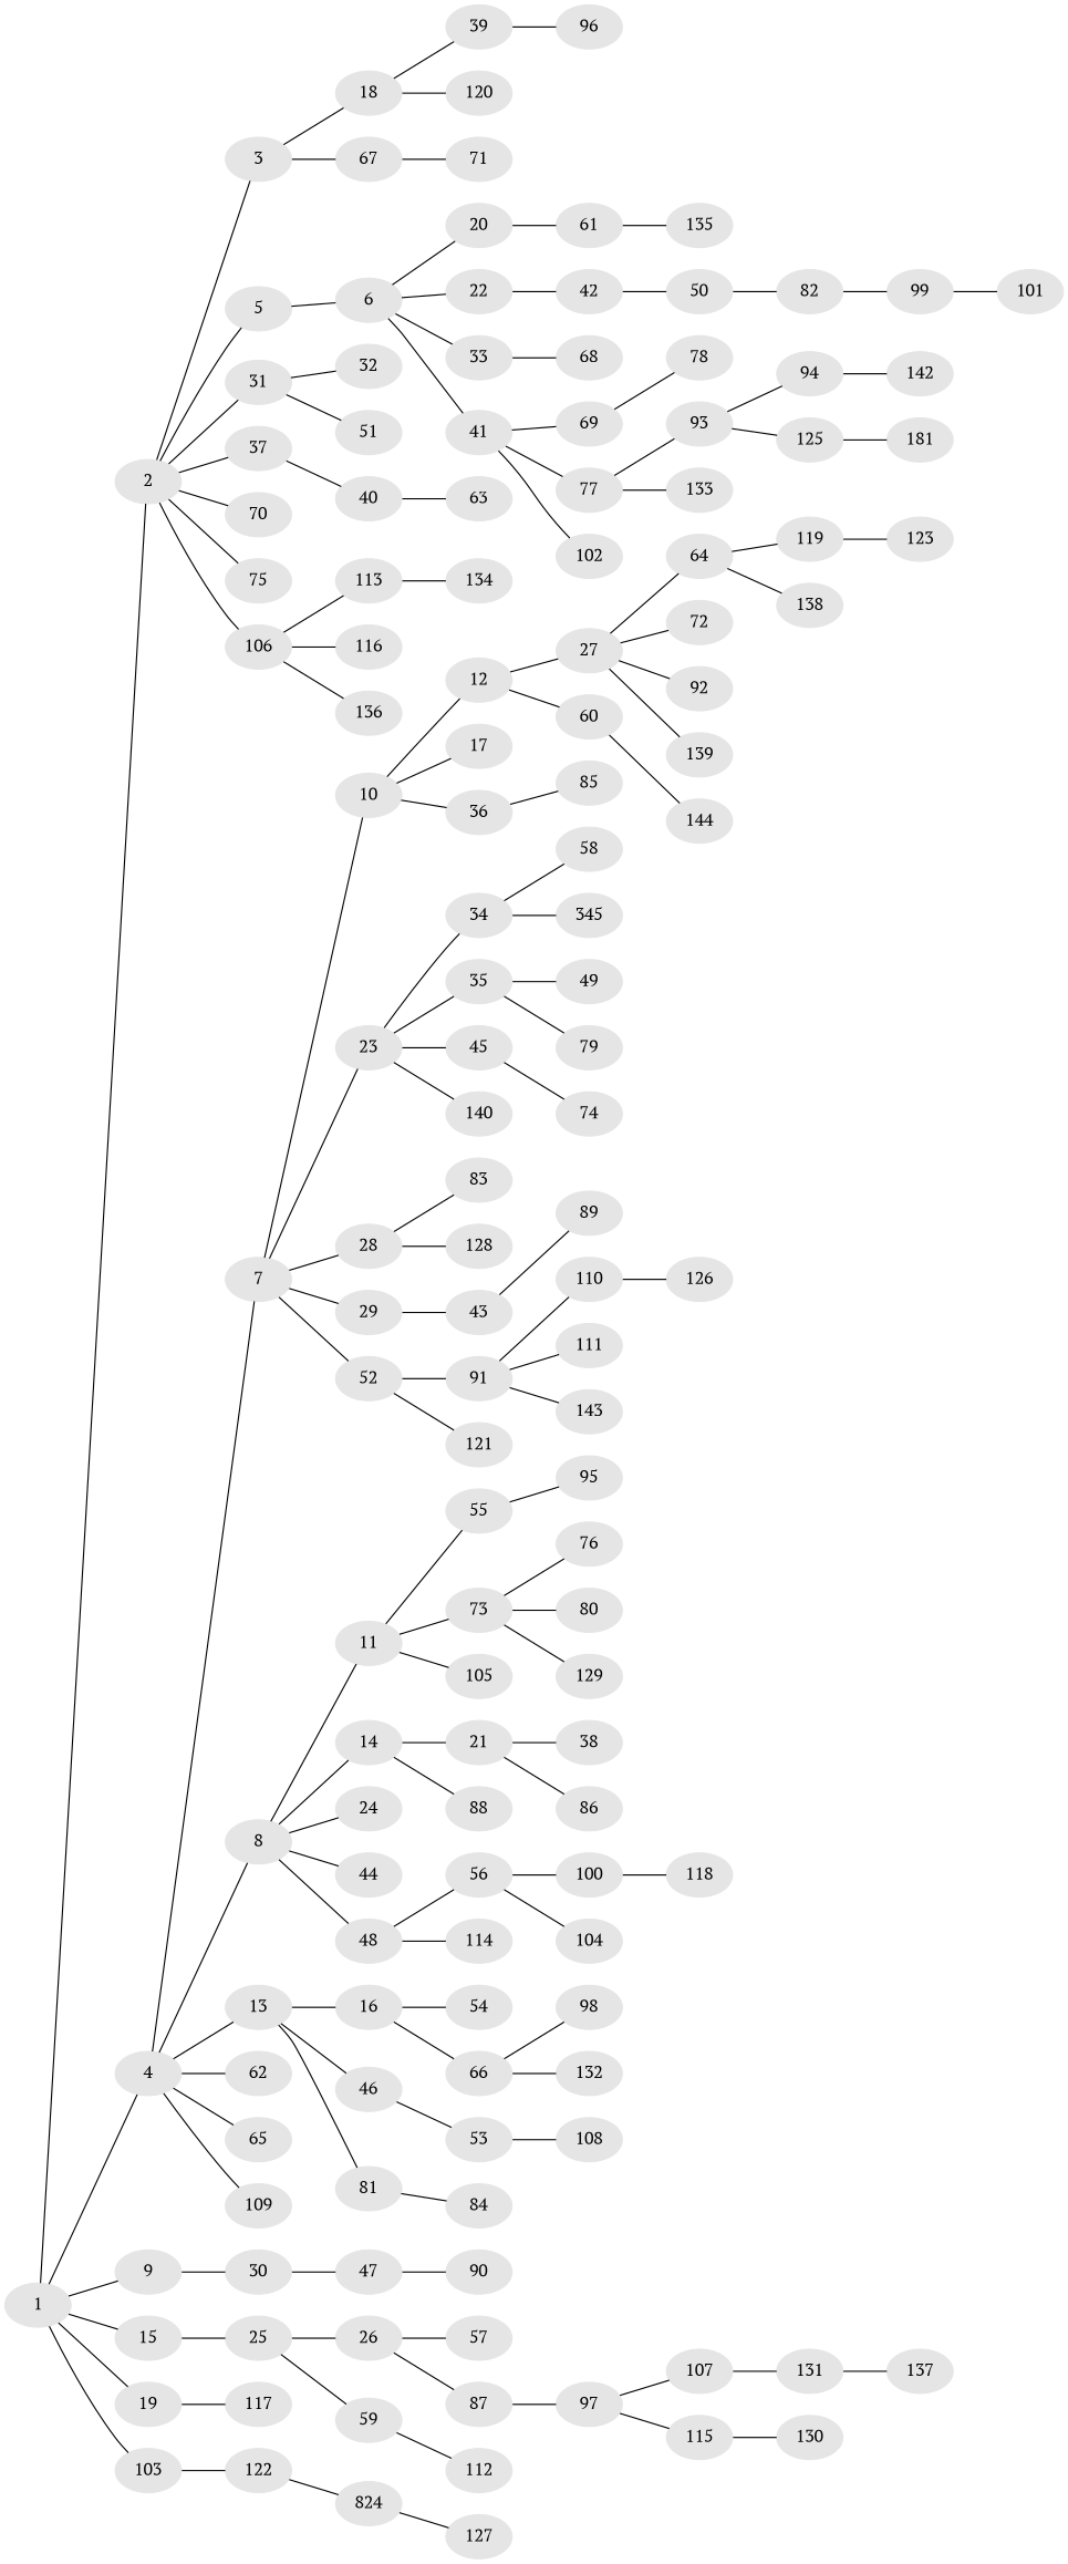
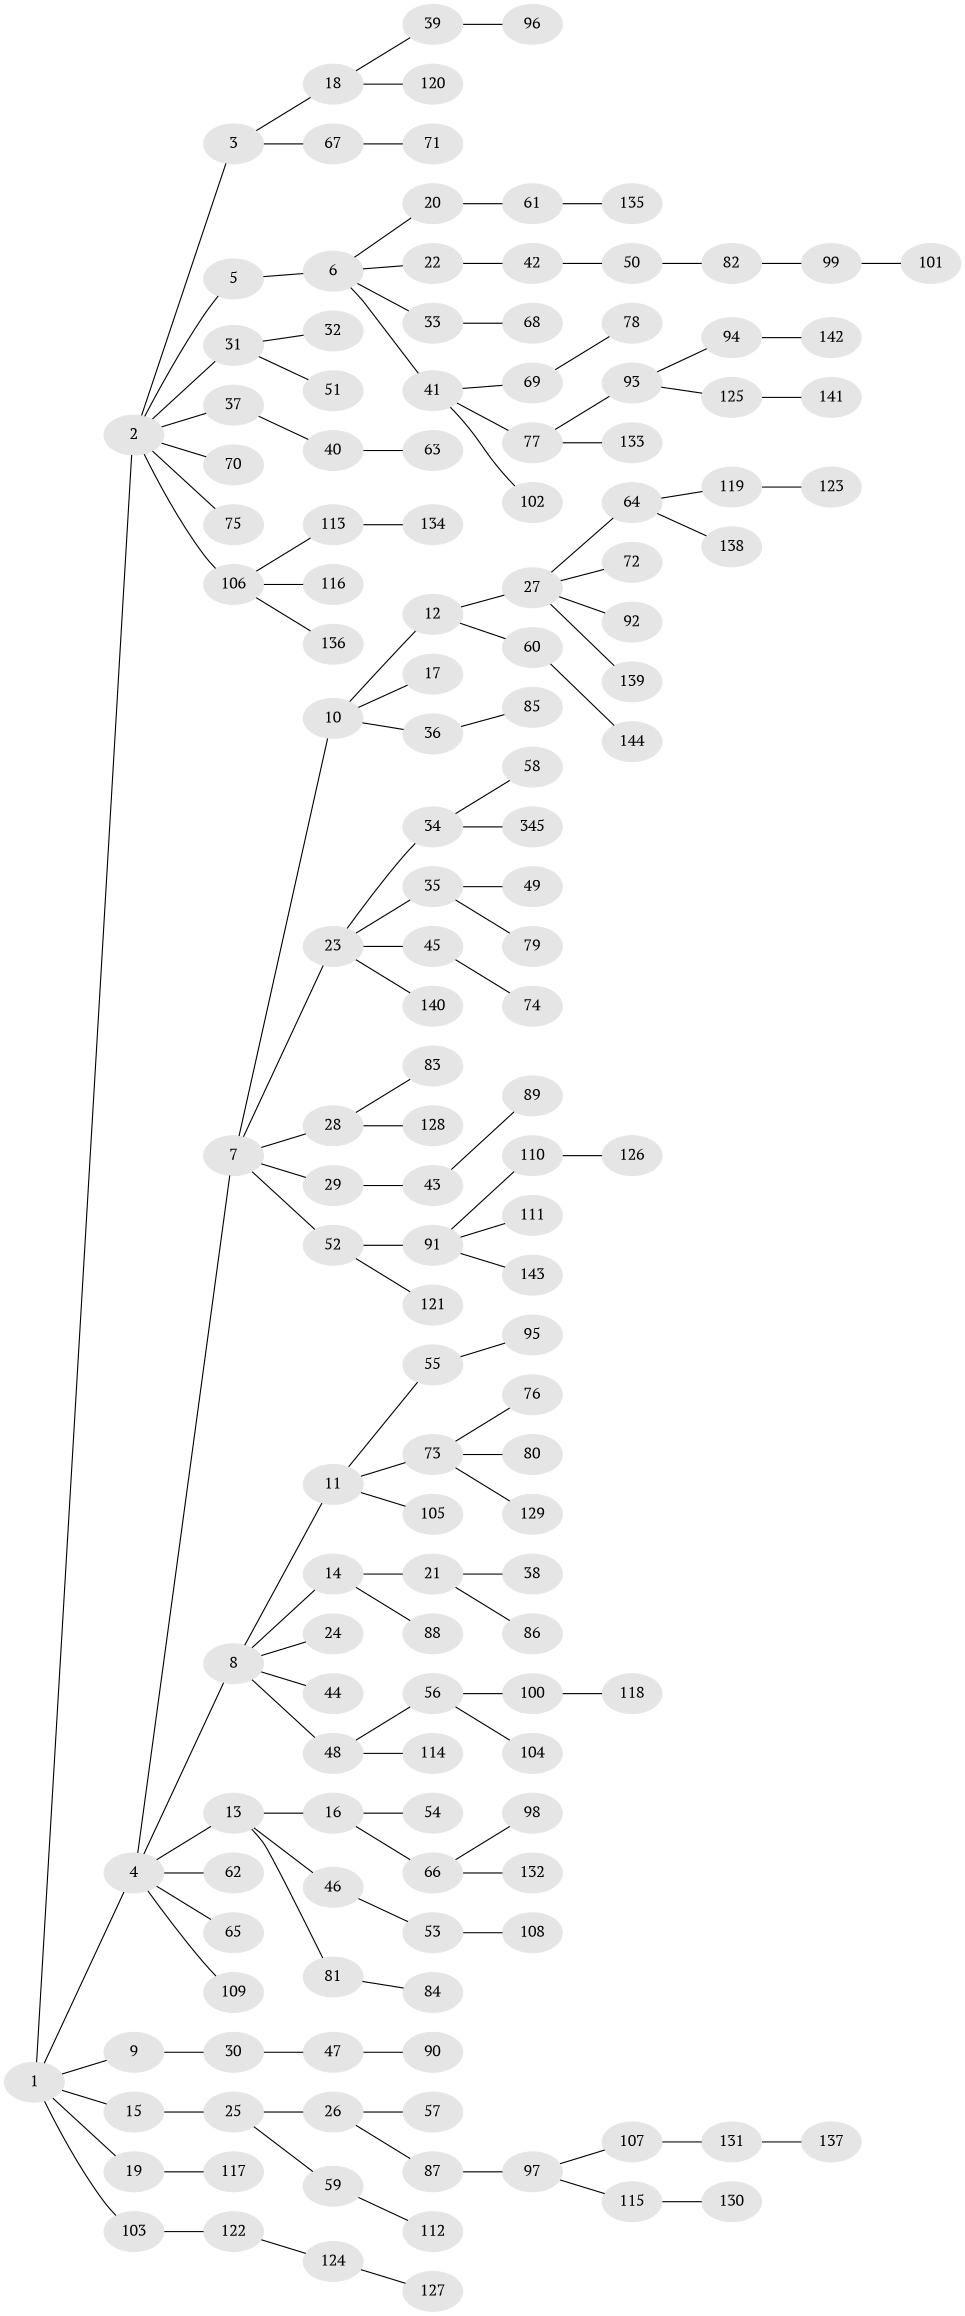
  graph {
    fontname="PT Serif"
    rankdir=LR
    node [color=gray90 fontname="PT Serif" style=filled]
    edge [fontname="PT Serif"]
    1
    2
    4
    9
    15
    19
    103
    3
    5
    31
    37
    70
    75
    106
    7
    8
    13
    62
    65
    109
    30
    25
    117
    122
    18
    67
    6
    32
    51
    40
    113
    116
    136
    39
    120
    71
    10
    23
    28
    29
    52
    11
    14
    24
    44
    48
    16
    46
    81
    20
    22
    33
    41
    61
    42
    68
    69
    77
    102
    12
    17
    36
    34
    35
    45
    140
    83
    128
    43
    91
    121
    55
    73
    105
    21
    88
    56
    114
    47
    27
    60
    85
    95
    76
    80
    129
    64
    72
    92
    139
    144
    54
    66
    53
    84
    38
    86
    26
    59
    98
    132
    96
    135
    50
    58
    n106 [label=345]
    49
    79
    74
    57
    87
    112
    97
    119
    138
    89
    90
    63
    78
    93
    133
    82
    108
    100
    104
    99
    110
    111
    143
    118
    123
    94
    125
    101
    107
    115
    126
    142
-   141 [label=181]
+   141
    131
    130
-   124 [label=824]
+   124
    134
    137
    127
    1 -- 2
    1 -- 4
    1 -- 9
    1 -- 15
    1 -- 19
    1 -- 103
    2 -- 3
    2 -- 5
    2 -- 31
    2 -- 37
    2 -- 70
    2 -- 75
    2 -- 106
    4 -- 7
    4 -- 8
    4 -- 13
    4 -- 62
    4 -- 65
    4 -- 109
    9 -- 30
    15 -- 25
    19 -- 117
    103 -- 122
    3 -- 18
    3 -- 67
    5 -- 6
    31 -- 32
    31 -- 51
    37 -- 40
    106 -- 113
    106 -- 116
    106 -- 136
    7 -- 10
    7 -- 23
    7 -- 28
    7 -- 29
    7 -- 52
    8 -- 11
    8 -- 14
    8 -- 24
    8 -- 44
    8 -- 48
    13 -- 16
    13 -- 46
    13 -- 81
    30 -- 47
    25 -- 26
    25 -- 59
    122 -- 124
    18 -- 39
    18 -- 120
    67 -- 71
    6 -- 20
    6 -- 22
    6 -- 33
    6 -- 41
    40 -- 63
    113 -- 134
    39 -- 96
    10 -- 12
    10 -- 17
    10 -- 36
    23 -- 34
    23 -- 35
    23 -- 45
    23 -- 140
    28 -- 83
    28 -- 128
    29 -- 43
    52 -- 91
    52 -- 121
    11 -- 55
    11 -- 73
    11 -- 105
    14 -- 21
    14 -- 88
    48 -- 56
    48 -- 114
    16 -- 54
    16 -- 66
    46 -- 53
    81 -- 84
    20 -- 61
    22 -- 42
    33 -- 68
    41 -- 69
    41 -- 77
    41 -- 102
    61 -- 135
    42 -- 50
    69 -- 78
    77 -- 93
    77 -- 133
    12 -- 27
    12 -- 60
    36 -- 85
    34 -- 58
    34 -- n106
    35 -- 49
    35 -- 79
    45 -- 74
    43 -- 89
    91 -- 110
    91 -- 111
    91 -- 143
    55 -- 95
    73 -- 76
    73 -- 80
    73 -- 129
    21 -- 38
    21 -- 86
    56 -- 100
    56 -- 104
    47 -- 90
    27 -- 64
    27 -- 72
    27 -- 92
    27 -- 139
    60 -- 144
    64 -- 119
    64 -- 138
    66 -- 98
    66 -- 132
    53 -- 108
    26 -- 57
    26 -- 87
    59 -- 112
    50 -- 82
    87 -- 97
    97 -- 107
    97 -- 115
    119 -- 123
    93 -- 94
    93 -- 125
    82 -- 99
    100 -- 118
    99 -- 101
    110 -- 126
    94 -- 142
    125 -- 141
    107 -- 131
    115 -- 130
    131 -- 137
    124 -- 127
  }
